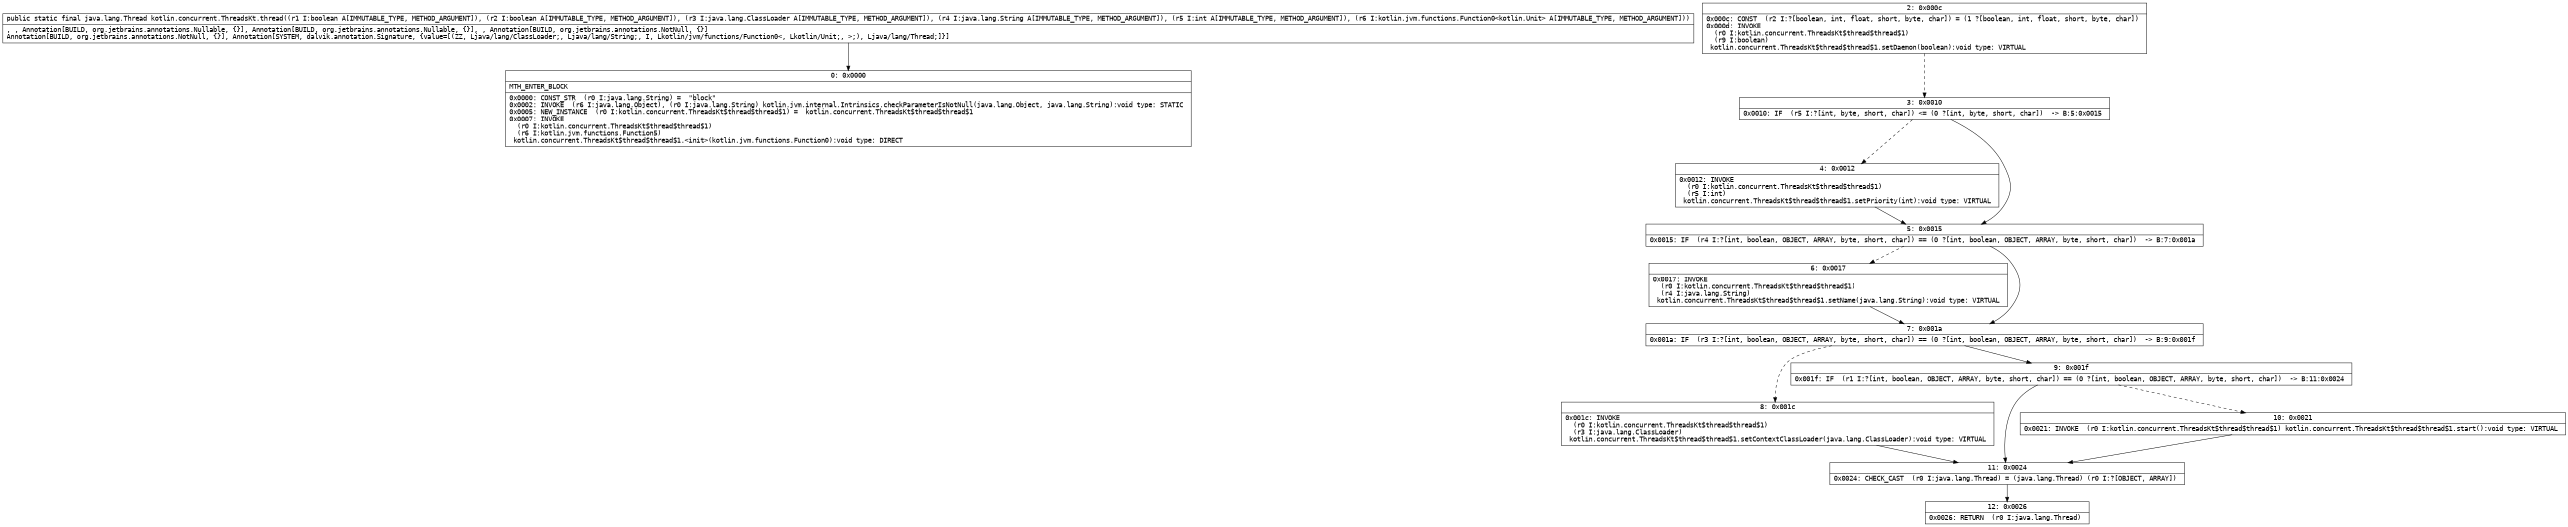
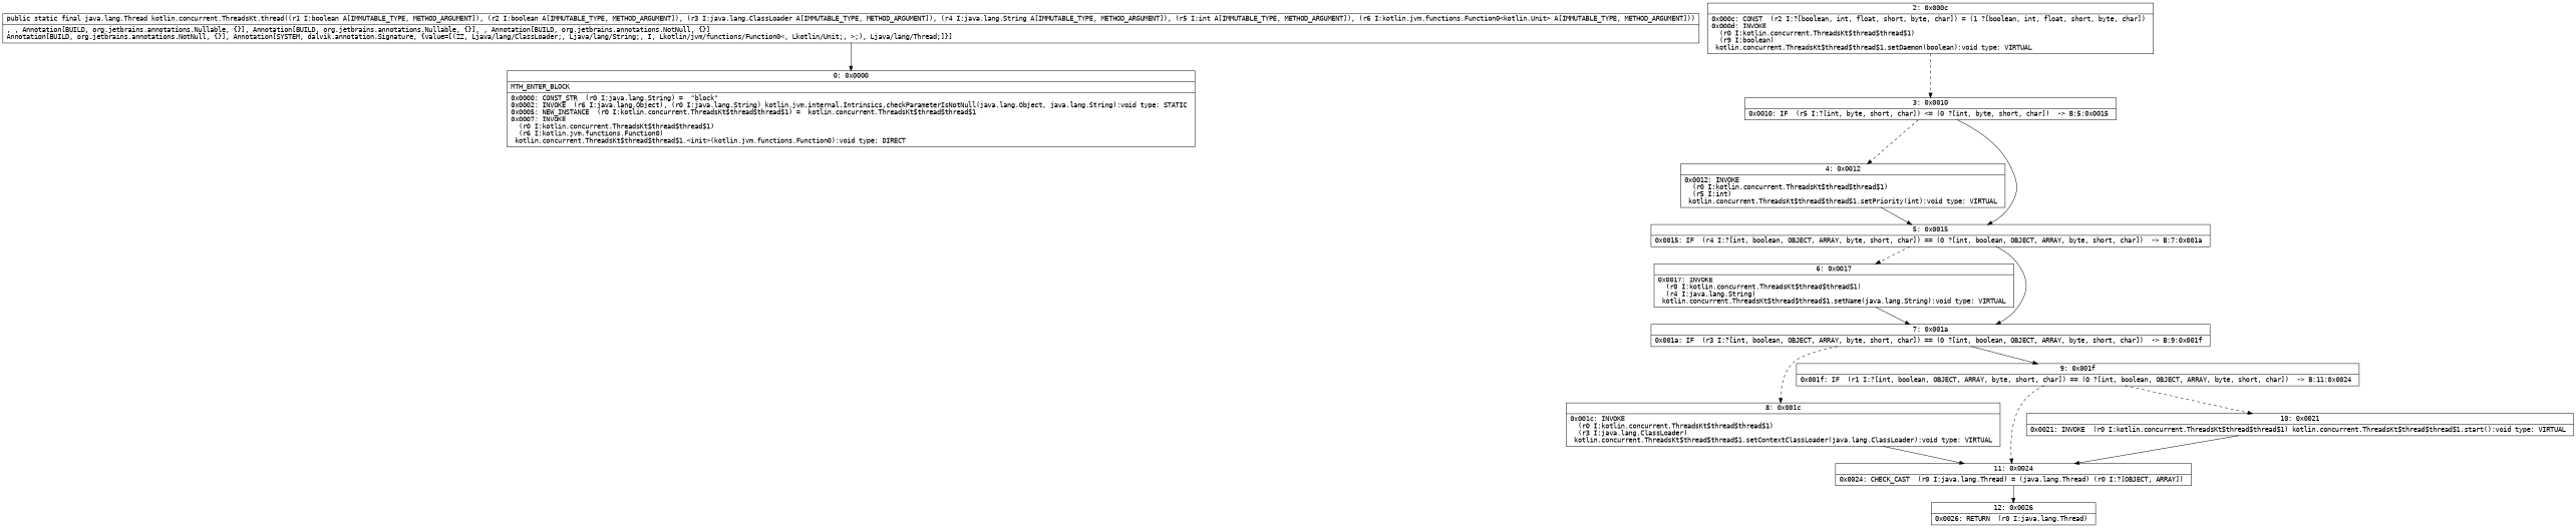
  digraph {
    fontname="DejaVu Sans Mono"
    node [fontname="DejaVu Sans Mono" shape=record]
    edge [fontname="DejaVu Sans Mono"]
-   n1 [label="{0\:\ 0x0000|MTH_ENTER_BLOCK\l|0x0000: CONST_STR  (r0 I:java.lang.String) =  \"block\" \l0x0002: INVOKE  (r6 I:java.lang.Object), (r0 I:java.lang.String) kotlin.jvm.internal.Intrinsics.checkParameterIsNotNull(java.lang.Object, java.lang.String):void type: STATIC \l0x0005: NEW_INSTANCE  (r0 I:kotlin.concurrent.ThreadsKt$thread$thread$1) =  kotlin.concurrent.ThreadsKt$thread$thread$1 \l0x0007: INVOKE  \l  (r0 I:kotlin.concurrent.ThreadsKt$thread$thread$1)\l  (r6 I:kotlin.jvm.functions.Function5)\l kotlin.concurrent.ThreadsKt$thread$thread$1.\<init\>(kotlin.jvm.functions.Function0):void type: DIRECT \l}"]
+   n1 [label="{0\:\ 0x0000|MTH_ENTER_BLOCK\l|0x0000: CONST_STR  (r0 I:java.lang.String) =  \"block\" \l0x0002: INVOKE  (r6 I:java.lang.Object), (r0 I:java.lang.String) kotlin.jvm.internal.Intrinsics.checkParameterIsNotNull(java.lang.Object, java.lang.String):void type: STATIC \l0x0005: NEW_INSTANCE  (r0 I:kotlin.concurrent.ThreadsKt$thread$thread$1) =  kotlin.concurrent.ThreadsKt$thread$thread$1 \l0x0007: INVOKE  \l  (r0 I:kotlin.concurrent.ThreadsKt$thread$thread$1)\l  (r6 I:kotlin.jvm.functions.Function0)\l kotlin.concurrent.ThreadsKt$thread$thread$1.\<init\>(kotlin.jvm.functions.Function0):void type: DIRECT \l}"]
    n2 [label="{2\:\ 0x000c|0x000c: CONST  (r2 I:?[boolean, int, float, short, byte, char]) = (1 ?[boolean, int, float, short, byte, char]) \l0x000d: INVOKE  \l  (r0 I:kotlin.concurrent.ThreadsKt$thread$thread$1)\l  (r9 I:boolean)\l kotlin.concurrent.ThreadsKt$thread$thread$1.setDaemon(boolean):void type: VIRTUAL \l}"]
    n3 [label="{3\:\ 0x0010|0x0010: IF  (r5 I:?[int, byte, short, char]) \<= (0 ?[int, byte, short, char])  \-\> B:5:0x0015 \l}"]
    n4 [label="{4\:\ 0x0012|0x0012: INVOKE  \l  (r0 I:kotlin.concurrent.ThreadsKt$thread$thread$1)\l  (r5 I:int)\l kotlin.concurrent.ThreadsKt$thread$thread$1.setPriority(int):void type: VIRTUAL \l}"]
    n5 [label="{5\:\ 0x0015|0x0015: IF  (r4 I:?[int, boolean, OBJECT, ARRAY, byte, short, char]) == (0 ?[int, boolean, OBJECT, ARRAY, byte, short, char])  \-\> B:7:0x001a \l}"]
    n6 [label="{6\:\ 0x0017|0x0017: INVOKE  \l  (r0 I:kotlin.concurrent.ThreadsKt$thread$thread$1)\l  (r4 I:java.lang.String)\l kotlin.concurrent.ThreadsKt$thread$thread$1.setName(java.lang.String):void type: VIRTUAL \l}"]
    n7 [label="{7\:\ 0x001a|0x001a: IF  (r3 I:?[int, boolean, OBJECT, ARRAY, byte, short, char]) == (0 ?[int, boolean, OBJECT, ARRAY, byte, short, char])  \-\> B:9:0x001f \l}"]
    n8 [label="{8\:\ 0x001c|0x001c: INVOKE  \l  (r0 I:kotlin.concurrent.ThreadsKt$thread$thread$1)\l  (r3 I:java.lang.ClassLoader)\l kotlin.concurrent.ThreadsKt$thread$thread$1.setContextClassLoader(java.lang.ClassLoader):void type: VIRTUAL \l}"]
    n9 [label="{9\:\ 0x001f|0x001f: IF  (r1 I:?[int, boolean, OBJECT, ARRAY, byte, short, char]) == (0 ?[int, boolean, OBJECT, ARRAY, byte, short, char])  \-\> B:11:0x0024 \l}"]
    n10 [label="{11\:\ 0x0024|0x0024: CHECK_CAST  (r0 I:java.lang.Thread) = (java.lang.Thread) (r0 I:?[OBJECT, ARRAY]) \l}"]
    n11 [label="{10\:\ 0x0021|0x0021: INVOKE  (r0 I:kotlin.concurrent.ThreadsKt$thread$thread$1) kotlin.concurrent.ThreadsKt$thread$thread$1.start():void type: VIRTUAL \l}"]
    n12 [label="{12\:\ 0x0026|0x0026: RETURN  (r0 I:java.lang.Thread) \l}"]
    n13 [label="{public static final java.lang.Thread kotlin.concurrent.ThreadsKt.thread((r1 I:boolean A[IMMUTABLE_TYPE, METHOD_ARGUMENT]), (r2 I:boolean A[IMMUTABLE_TYPE, METHOD_ARGUMENT]), (r3 I:java.lang.ClassLoader A[IMMUTABLE_TYPE, METHOD_ARGUMENT]), (r4 I:java.lang.String A[IMMUTABLE_TYPE, METHOD_ARGUMENT]), (r5 I:int A[IMMUTABLE_TYPE, METHOD_ARGUMENT]), (r6 I:kotlin.jvm.functions.Function0\<kotlin.Unit\> A[IMMUTABLE_TYPE, METHOD_ARGUMENT]))  | , , Annotation[BUILD, org.jetbrains.annotations.Nullable, \{\}], Annotation[BUILD, org.jetbrains.annotations.Nullable, \{\}], , Annotation[BUILD, org.jetbrains.annotations.NotNull, \{\}]\lAnnotation[BUILD, org.jetbrains.annotations.NotNull, \{\}], Annotation[SYSTEM, dalvik.annotation.Signature, \{value=[(ZZ, Ljava\/lang\/ClassLoader;, Ljava\/lang\/String;, I, Lkotlin\/jvm\/functions\/Function0\<, Lkotlin\/Unit;, \>;), Ljava\/lang\/Thread;]\}]\l}"]
    n2 -> n3 [style=dashed]
    n3 -> n4 [style=dashed]
    n3 -> n5
    n4 -> n5
    n5 -> n6 [style=dashed]
    n5 -> n7
    n6 -> n7
    n7 -> n8 [style=dashed]
    n7 -> n9
    n8 -> n10
-   n9 -> n10
+   n9 -> n10 [style=dashed]
    n9 -> n11 [style=dashed]
    n10 -> n12
    n11 -> n10
    n13 -> n1
  }
